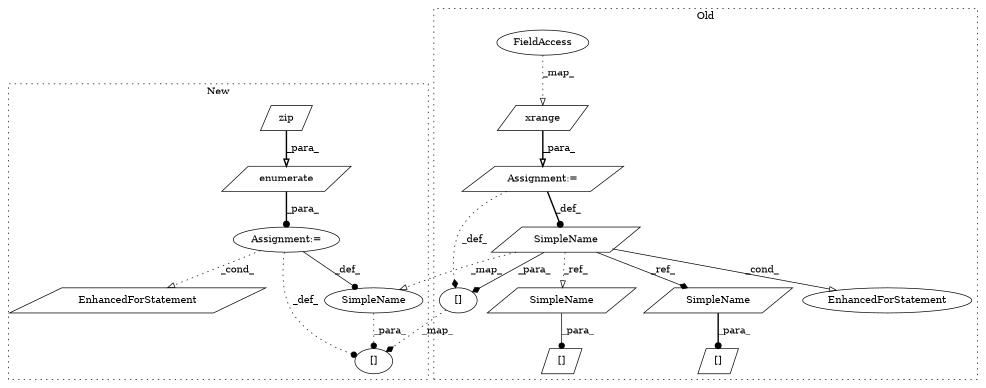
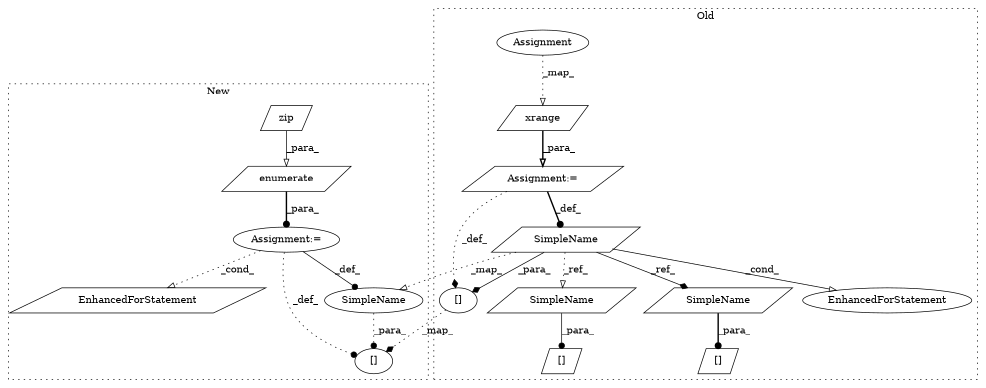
  digraph {
    node [a=2 l="7,1" s="79924,80012" shape=parallelogram]
    edge [arrowhead=onormal style=dotted]
    n1 [a=32 label=xrange s="79995,80011"]
    n2 [label="[]" s="80485,80493"]
    n3 [a=7 l="53,2" label="Assignment:="]
    n4 [a=70 l="53,2" label=EnhancedForStatement shape=ellipse]
-   n5 [a=22 l=3 label=FieldAccess s=79985 shape=ellipse]
+   n5 [a=22 l=3 label=Assignment s=79985 shape=ellipse]
    n6 [a=42 l=1 label=SimpleName s=79981]
    n7 [label="[]" s="80437,80445"]
    n8 [label="[]" s="81817,81825" shape=ellipse]
    n9 [a=42 l=1 label=SimpleName s=80444]
    n10 [a=42 l=1 label=SimpleName s=80492]
    n11 [a=32 l="4,1" label=zip s="79473,79563"]
    n12 [a=7 l=1 label="Assignment:=" s=79462 shape=ellipse]
    n13 [a=70 l="119,2" label=EnhancedForStatement s="79571,79714"]
    n14 [a=42 l=1 label=SimpleName s=79628 shape=ellipse]
    n15 [a=32 l="10,1" label=enumerate s="79463,79564"]
    n16 [label="[]" s="81476,81484" shape=ellipse]
    subgraph cluster_1 {
      label=Old
      style=dotted
      n1
      n2
      n3
      n4
      n5
      n6
      n7
      n8
      n9
      n10
    }
    subgraph cluster_2 {
      label=New
      style=dotted
      n11
      n12
      n13
      n14
      n15
      n16
    }
    n1 -> n3 [label=_para_ style=bold]
    n3 -> n6 [arrowhead=dot label=_def_ style=bold]
    n3 -> n8 [arrowhead=diamond label=_def_]
    n5 -> n1 [label=_map_]
    n6 -> n4 [label=_cond_ style=solid]
    n6 -> n8 [arrowhead=diamond label=_para_ style=solid]
    n6 -> n9 [label=_ref_]
    n6 -> n10 [arrowhead=diamond label=_ref_ style=solid]
    n6 -> n14 [label=_map_]
    n8 -> n16 [arrowhead=diamond label=_map_]
    n9 -> n7 [arrowhead=dot label=_para_ style=solid]
    n10 -> n2 [arrowhead=dot label=_para_ style=bold]
-   n11 -> n15 [label=_para_ style=bold]
+   n11 -> n15 [label=_para_ style=solid]
    n12 -> n13 [label=_cond_]
    n12 -> n14 [arrowhead=dot label=_def_ style=solid]
    n12 -> n16 [arrowhead=dot label=_def_]
    n14 -> n16 [arrowhead=dot label=_para_]
    n15 -> n12 [arrowhead=dot label=_para_ style=bold]
  }
